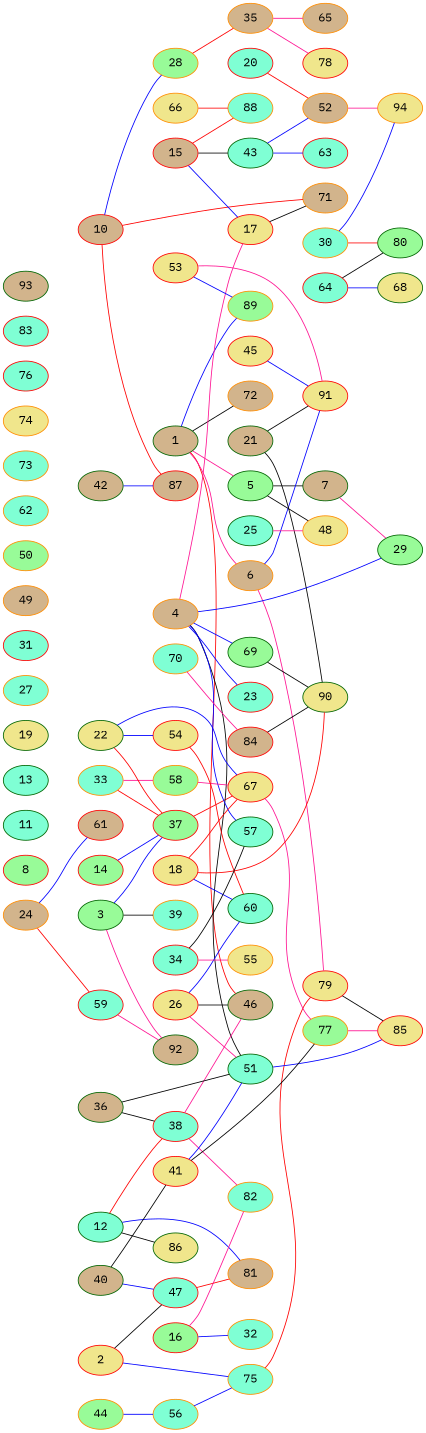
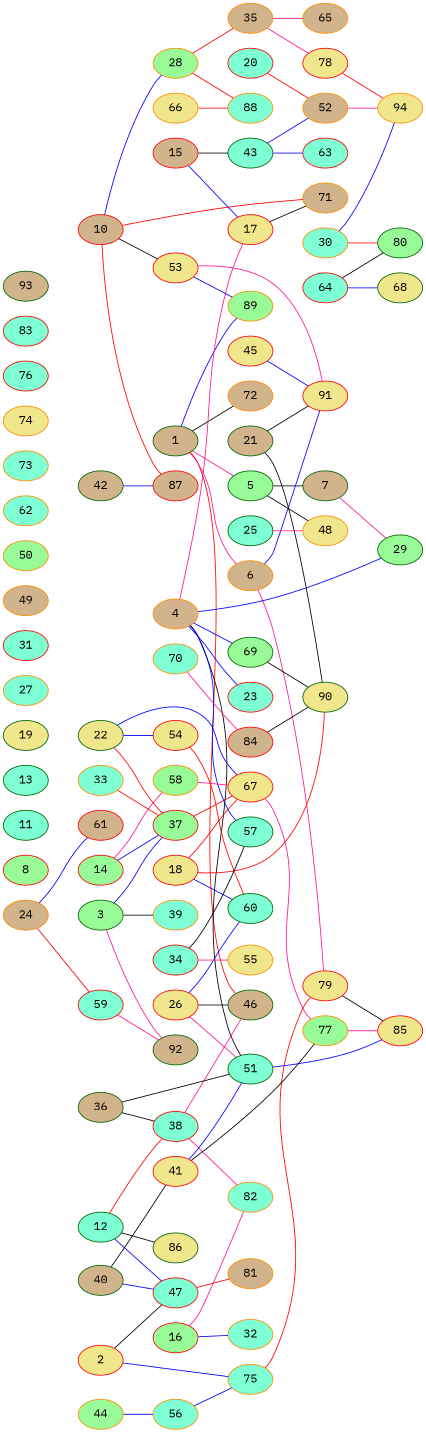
  graph {
    fontname="IBM Plex Mono"
    rankdir=LR
    node [color=darkorange fillcolor=aquamarine fontname="IBM Plex Mono" style=filled]
    edge [color=blue fontname="IBM Plex Mono"]
    1 [color=darkgreen fillcolor=tan]
    5 [color=darkgreen fillcolor=palegreen]
    46 [color=darkgreen fillcolor=tan]
    72 [fillcolor=tan]
    89 [fillcolor=palegreen]
    6 [fillcolor=tan]
    7 [color=darkgreen fillcolor=tan]
    48 [fillcolor=khaki]
    45 [color=red fillcolor=khaki]
    91 [color=red fillcolor=khaki]
    2 [color=red fillcolor=khaki]
    47 [color=red]
    75
    81 [fillcolor=tan]
    79 [color=red fillcolor=khaki]
    3 [color=darkgreen fillcolor=palegreen]
    37 [color=red fillcolor=palegreen]
    39
    92 [color=darkgreen fillcolor=tan]
    67 [color=red fillcolor=khaki]
    4 [fillcolor=tan]
    17 [color=red fillcolor=khaki]
    23 [color=red]
    29 [color=darkgreen fillcolor=palegreen]
    51 [color=darkgreen]
    57 [color=darkgreen]
    69 [color=darkgreen fillcolor=palegreen]
    71 [fillcolor=tan]
    85 [color=red fillcolor=khaki]
    90 [color=darkgreen fillcolor=khaki]
    8 [color=red fillcolor=palegreen]
    33
    58 [fillcolor=palegreen]
    10 [color=red fillcolor=tan]
    28 [fillcolor=palegreen]
    53 [color=red fillcolor=khaki]
    87 [color=red fillcolor=tan]
    35 [fillcolor=tan]
    88
    11 [color=darkgreen]
    12 [color=darkgreen]
    38 [color=red]
    86 [color=darkgreen fillcolor=khaki]
    82
    13 [color=darkgreen]
    14 [color=red fillcolor=palegreen]
    15 [color=red fillcolor=tan]
    43 [color=darkgreen]
    52 [fillcolor=tan]
    63 [color=red]
    16 [color=red fillcolor=palegreen]
    32
    18 [color=red fillcolor=khaki]
    60 [color=darkgreen]
    77 [fillcolor=palegreen]
    19 [color=darkgreen fillcolor=khaki]
    20 [color=red]
    94 [fillcolor=khaki]
    21 [color=darkgreen fillcolor=tan]
    22 [color=darkgreen fillcolor=khaki]
    54 [color=red fillcolor=khaki]
    24 [fillcolor=tan]
    59 [color=red]
    61 [color=red fillcolor=tan]
    25 [color=darkgreen]
    26 [color=red fillcolor=khaki]
    27
    65 [fillcolor=tan]
    78 [color=red fillcolor=khaki]
    80 [color=darkgreen fillcolor=palegreen]
    30
    31 [color=red]
    34 [color=red]
    55 [fillcolor=khaki]
    36 [color=darkgreen fillcolor=tan]
    40 [color=darkgreen fillcolor=tan]
    41 [color=red fillcolor=khaki]
    42 [color=darkgreen fillcolor=tan]
    44 [fillcolor=palegreen]
    56
    49 [fillcolor=tan]
    50 [fillcolor=palegreen]
    62
    64 [color=red]
    68 [color=darkgreen fillcolor=khaki]
    66 [fillcolor=khaki]
    84 [color=red fillcolor=tan]
    70
    73
    74 [fillcolor=khaki]
    76 [color=red]
    83 [color=red]
    93 [color=darkgreen fillcolor=tan]
    1 -- 5 [color=deeppink]
    1 -- 46 [color=red]
    1 -- 72 [color=black]
    1 -- 89
    1 -- 6 [color=deeppink]
    5 -- 7 [color=black]
    5 -- 48 [color=black]
    6 -- 91
    6 -- 79 [color=deeppink]
    7 -- 29 [color=deeppink]
    45 -- 91
    2 -- 47 [color=black]
    2 -- 75
    47 -- 81 [color=red]
    75 -- 79 [color=red]
    79 -- 85 [color=black]
    3 -- 37
    3 -- 39 [color=black]
    3 -- 92 [color=deeppink]
    37 -- 67 [color=red]
    67 -- 77 [color=deeppink]
    4 -- 17 [color=deeppink]
    4 -- 23
    4 -- 29
    4 -- 51 [color=black]
    4 -- 57
    4 -- 69
    17 -- 71 [color=black]
    51 -- 85
    69 -- 90 [color=black]
    33 -- 37 [color=red]
-   33 -- 58 [color=deeppink]
+   14 -- 58 [color=deeppink]
    58 -- 67 [color=deeppink]
    10 -- 71 [color=red]
    10 -- 28
+   10 -- 53 [color=black]
    10 -- 87 [color=red]
    28 -- 35 [color=red]
-   15 -- 88 [color=red]
+   28 -- 88 [color=red]
    53 -- 89
    53 -- 91 [color=deeppink]
    35 -- 65 [color=deeppink]
    35 -- 78 [color=deeppink]
-   12 -- 81
+   12 -- 47
    12 -- 38 [color=red]
    12 -- 86 [color=black]
    38 -- 46 [color=deeppink]
    38 -- 82 [color=deeppink]
    14 -- 37
    15 -- 17
    15 -- 43 [color=black]
    43 -- 52
    43 -- 63
    52 -- 94 [color=deeppink]
    16 -- 82 [color=deeppink]
    16 -- 32
    18 -- 67 [color=red]
    18 -- 90 [color=red]
    18 -- 60
    77 -- 85 [color=deeppink]
    20 -- 52 [color=red]
    21 -- 91 [color=black]
    21 -- 90 [color=black]
    22 -- 37 [color=red]
    22 -- 67
    22 -- 54
    54 -- 60 [color=red]
    24 -- 59 [color=red]
    24 -- 61
    59 -- 92 [color=deeppink]
    25 -- 48 [color=deeppink]
    26 -- 46 [color=black]
    26 -- 51 [color=deeppink]
    26 -- 60
+   78 -- 94 [color=red]
    30 -- 94
    30 -- 80 [color=red]
    34 -- 57 [color=black]
    34 -- 55 [color=deeppink]
    36 -- 51 [color=black]
    36 -- 38 [color=black]
    40 -- 47
    40 -- 41 [color=black]
    41 -- 51
    41 -- 77 [color=black]
    42 -- 87
    44 -- 56
    56 -- 75
    64 -- 80 [color=black]
    64 -- 68
    66 -- 88 [color=red]
    84 -- 90 [color=black]
    70 -- 84 [color=deeppink]
  }
